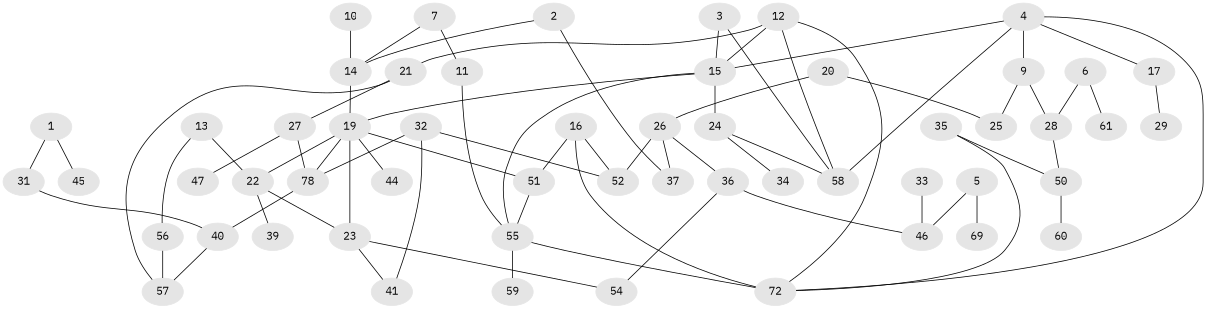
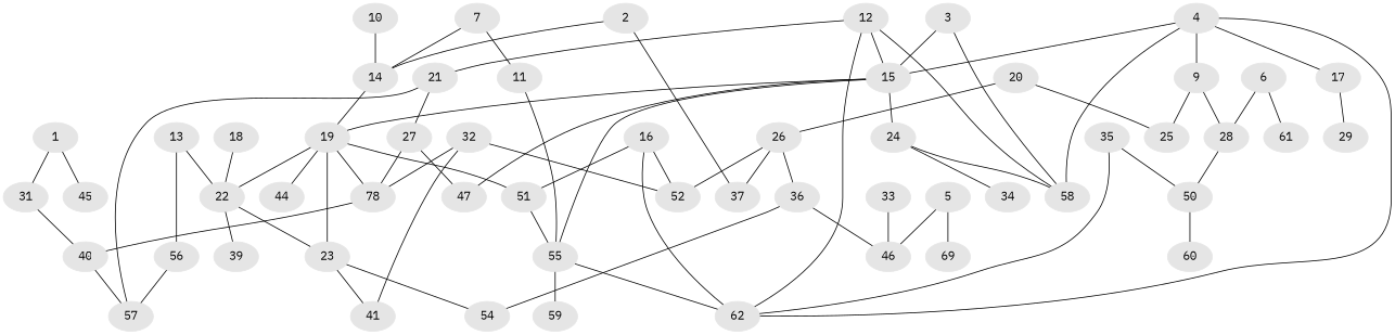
  graph {
    fontname="IBM Plex Mono"
    node [color=gray90 fontname="IBM Plex Mono" style=filled]
    edge [fontname="IBM Plex Mono" weight=1.0]
    1
    31
    45
    40
    2
    14
    37
    19
    3
    15
    58
    55
    24
    47
    4
    9
    17
-   62 [label=72]
+   62
    28
    25
    29
    5
    46
    n24 [label=69]
    6
    61
    50
    7
    11
    35
    10
    59
    12
    21
    27
    57
    13
    22
    56
    23
    39
    44
    51
    n44 [label=78]
    34
    16
    52
+   18
    41
    54
    20
    26
    36
    60
    32
    33
    1 -- 31
    1 -- 45
    31 -- 40
    40 -- 57
    2 -- 14
    2 -- 37
    14 -- 19
    19 -- 22 [weight=3.0]
    19 -- 23 [weight=2.0]
    19 -- 44
    19 -- 51
    19 -- n44
    3 -- 15
    3 -- 58
    15 -- 19
    15 -- 55
    15 -- 24
+   15 -- 47
    55 -- 62
    55 -- 59 [weight=2.0]
    24 -- 58
    24 -- 34
    4 -- 15
    4 -- 58
    4 -- 9
    4 -- 17
    4 -- 62
    9 -- 28
    9 -- 25
    17 -- 29
    28 -- 50
    5 -- 46
    5 -- n24
    6 -- 28
    6 -- 61
    50 -- 60
    7 -- 14
    7 -- 11
    11 -- 55
    35 -- 62
    35 -- 50
    10 -- 14
    12 -- 15
    12 -- 58
    12 -- 62
    12 -- 21
    21 -- 27
    21 -- 57
    27 -- 47
    27 -- n44
    13 -- 22
    13 -- 56
    22 -- 23
    22 -- 39
    56 -- 57
    23 -- 41
    23 -- 54
    51 -- 55
    n44 -- 40
    16 -- 62 [weight=2.0]
    16 -- 51
    16 -- 52
+   18 -- 22
    20 -- 25
    20 -- 26
    26 -- 37
    26 -- 52
    26 -- 36
    36 -- 46
    36 -- 54
    32 -- n44
    32 -- 52
    32 -- 41
    33 -- 46
  }
